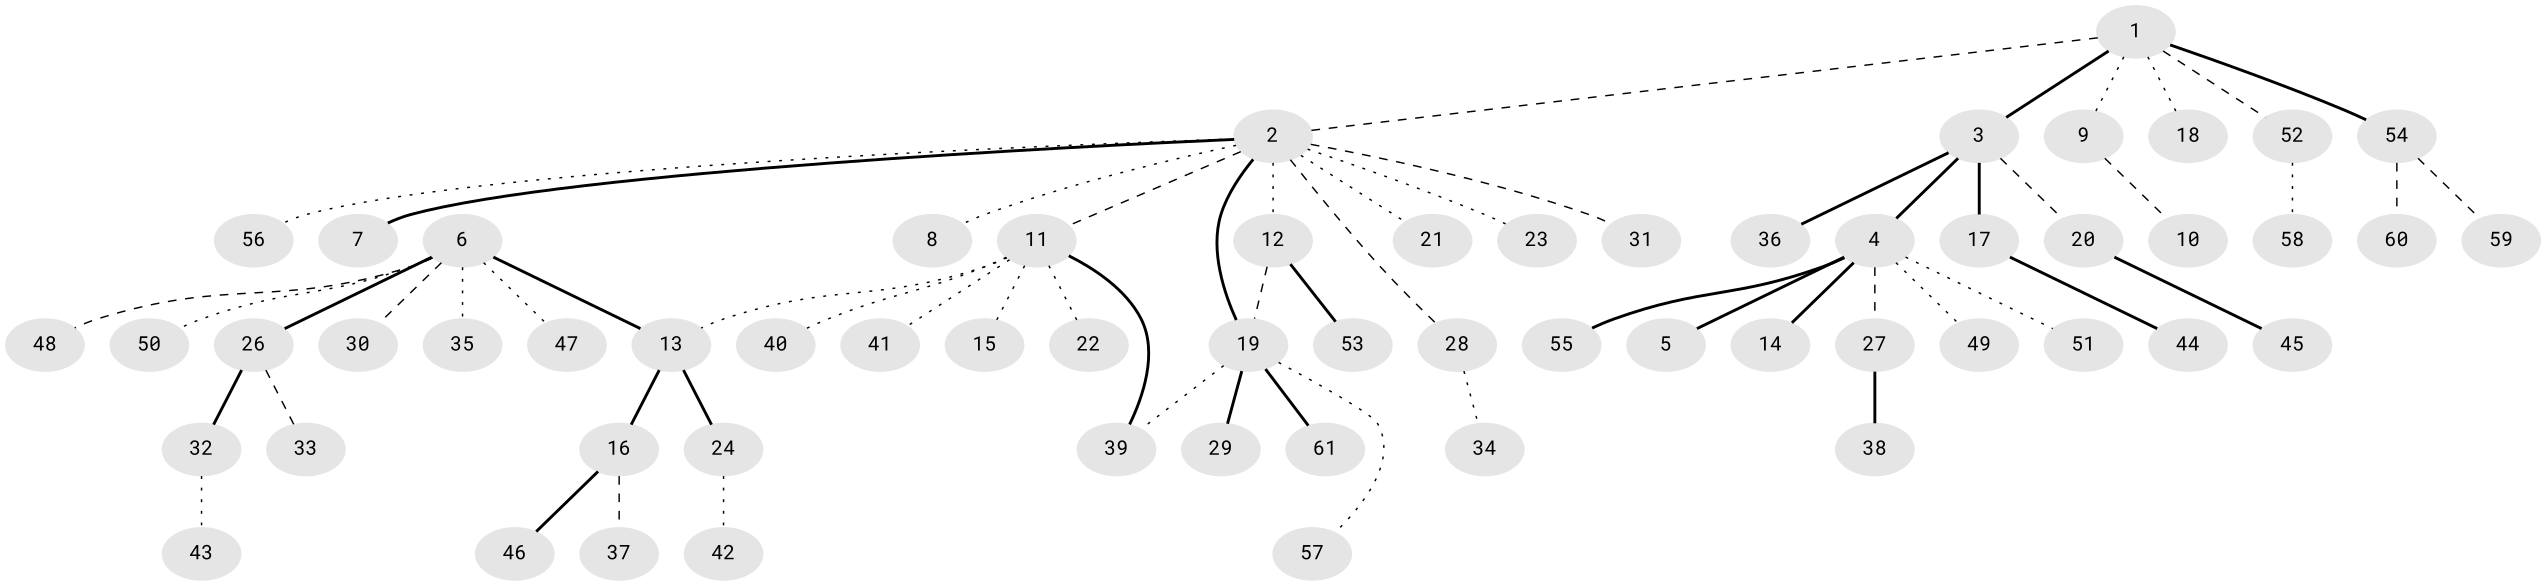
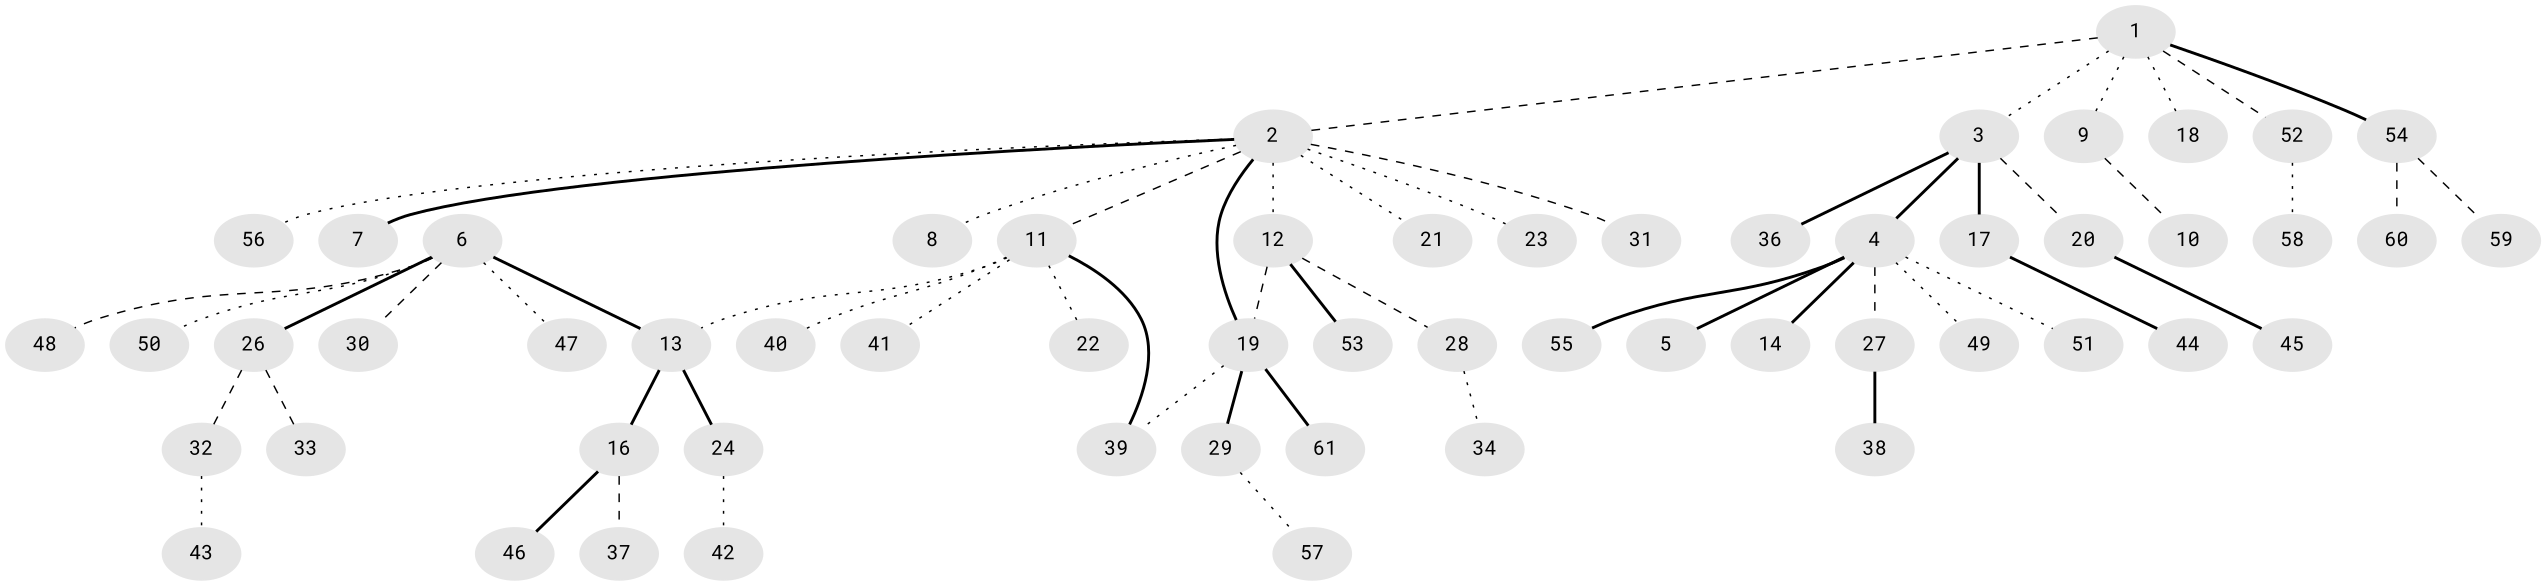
  graph {
    fontname="Roboto Mono"
    node [color=gray90 fontname="Roboto Mono" style=filled]
    edge [fontname="Roboto Mono" style=dotted]
    1
    2
    3
    9
    18
    52
    54
    7
    8
    11
    12
    19
    21
    23
    28
    31
    56
    4
    17
    20
    36
    10
    58
    59
    60
    6
    13
    26
    30
-   35
    47
    48
    50
-   15
    22
    39
    40
    41
    53
    29
    57
    61
    34
    5
    14
    27
    49
    51
    55
    44
    45
    38
    16
    24
    32
    33
    37
    46
    42
    43
    1 -- 2 [style=dashed]
-   1 -- 3 [style=bold]
+   1 -- 3
    1 -- 9
    1 -- 18
    1 -- 52 [style=dashed]
    1 -- 54 [style=bold]
    2 -- 7 [style=bold]
    2 -- 8
    2 -- 11 [style=dashed]
    2 -- 12
    2 -- 19 [style=bold]
    2 -- 21
    2 -- 23
-   2 -- 28 [style=dashed]
+   12 -- 28 [style=dashed]
    2 -- 31 [style=dashed]
    2 -- 56
    3 -- 4 [style=bold]
    3 -- 17 [style=bold]
    3 -- 20 [style=dashed]
    3 -- 36 [style=bold]
    9 -- 10 [style=dashed]
    52 -- 58
    54 -- 59 [style=dashed]
    54 -- 60 [style=dashed]
    11 -- 13
-   11 -- 15
    11 -- 22
    11 -- 39 [style=bold]
    11 -- 40
    11 -- 41
    12 -- 19 [style=dashed]
    12 -- 53 [style=bold]
    19 -- 39
    19 -- 29 [style=bold]
-   19 -- 57
+   29 -- 57
    19 -- 61 [style=bold]
    28 -- 34
    4 -- 5 [style=bold]
    4 -- 14 [style=bold]
    4 -- 27 [style=dashed]
    4 -- 49
    4 -- 51
    4 -- 55 [style=bold]
    17 -- 44 [style=bold]
    20 -- 45 [style=bold]
    6 -- 13 [style=bold]
    6 -- 26 [style=bold]
    6 -- 30 [style=dashed]
-   6 -- 35
    6 -- 47
    6 -- 48 [style=dashed]
    6 -- 50
    13 -- 16 [style=bold]
    13 -- 24 [style=bold]
-   26 -- 32 [style=bold]
+   26 -- 32 [style=dashed]
    26 -- 33 [style=dashed]
    27 -- 38 [style=bold]
    16 -- 37 [style=dashed]
    16 -- 46 [style=bold]
    24 -- 42
    32 -- 43
  }
